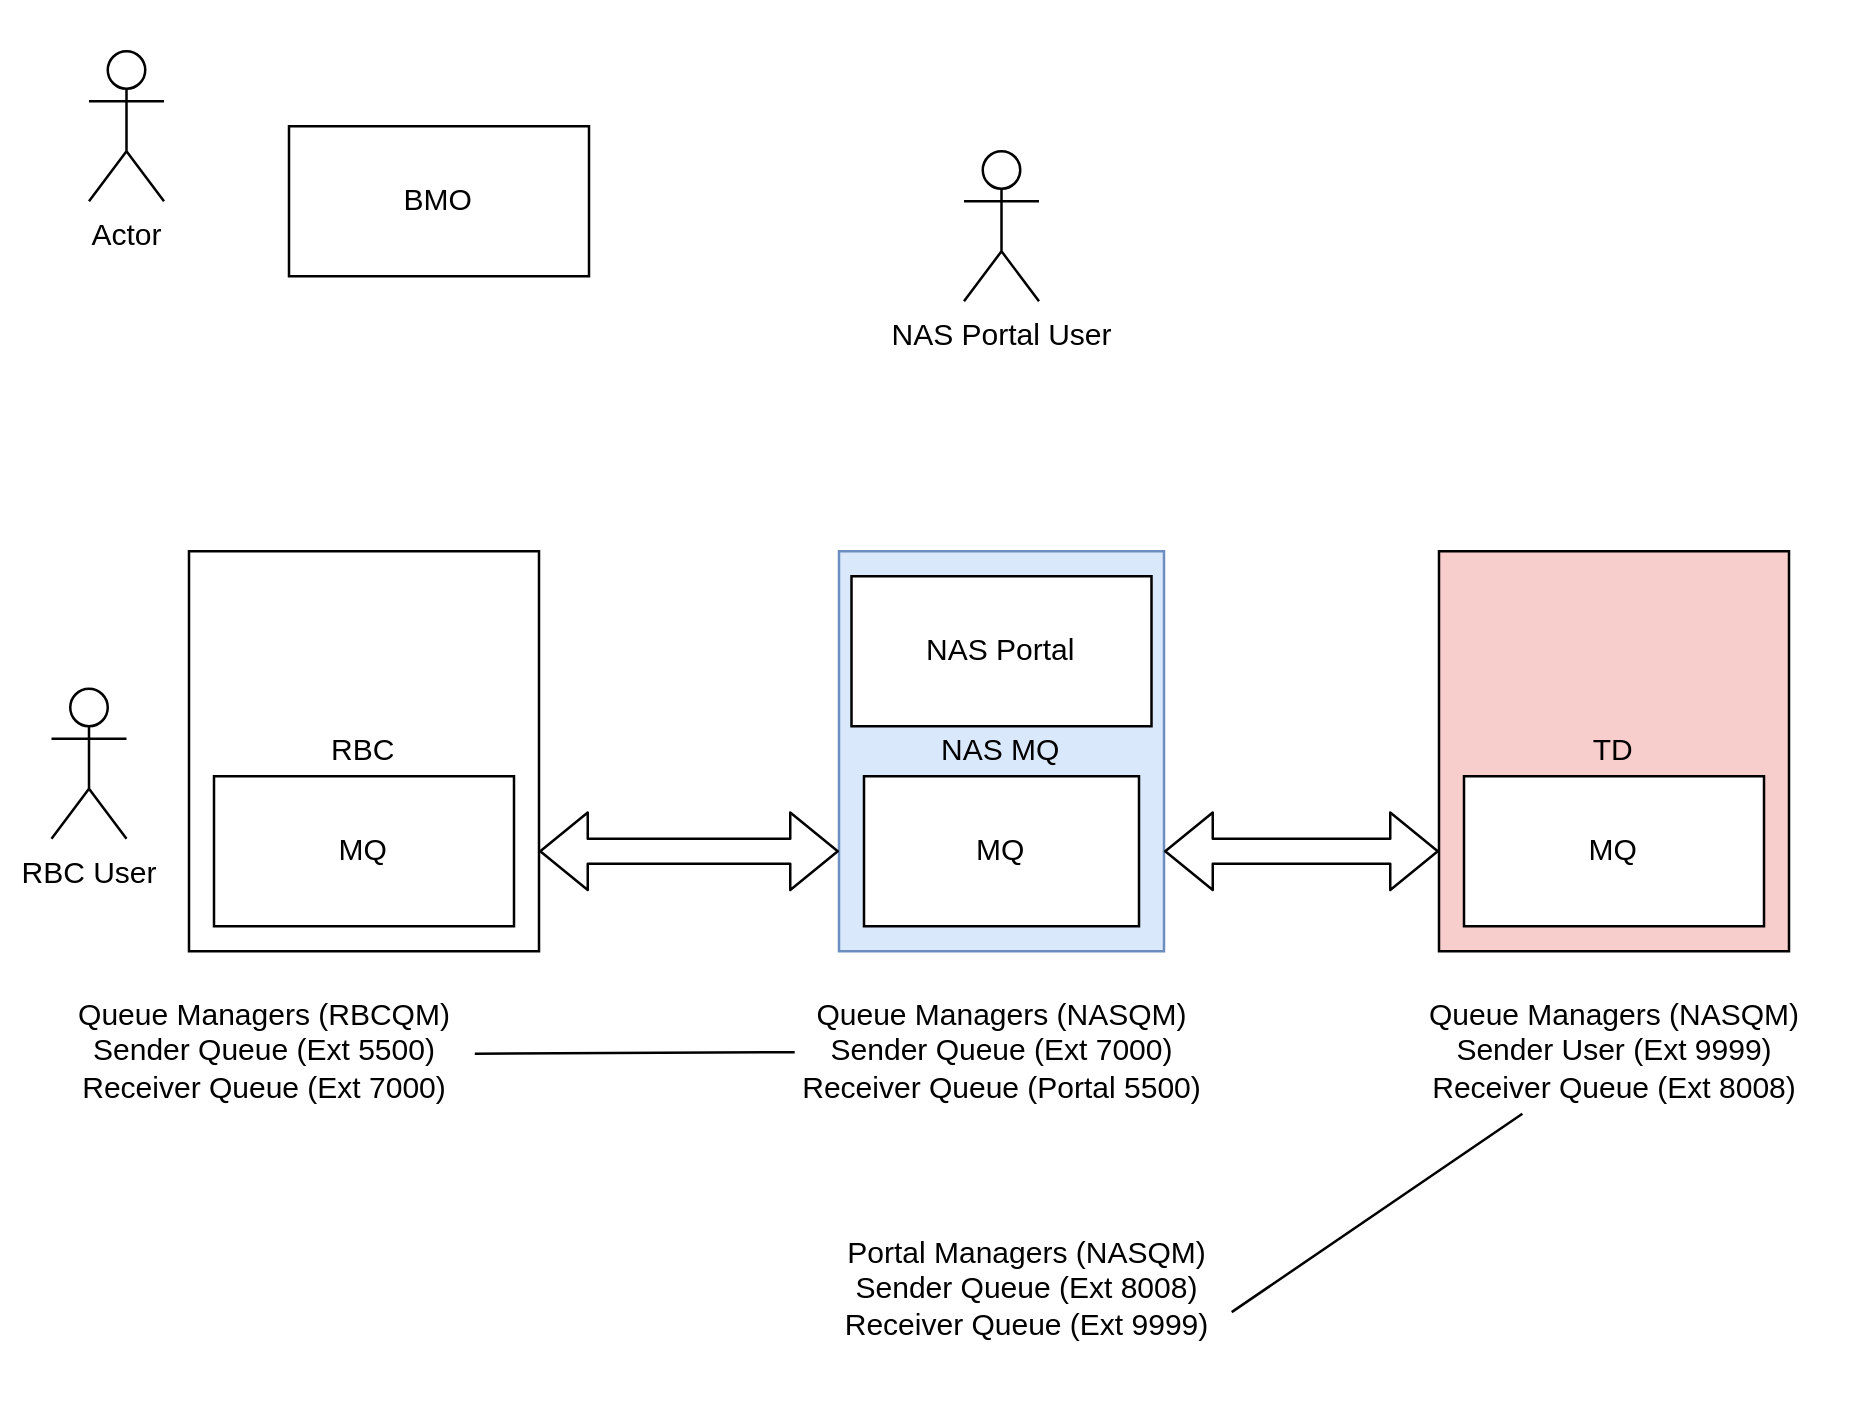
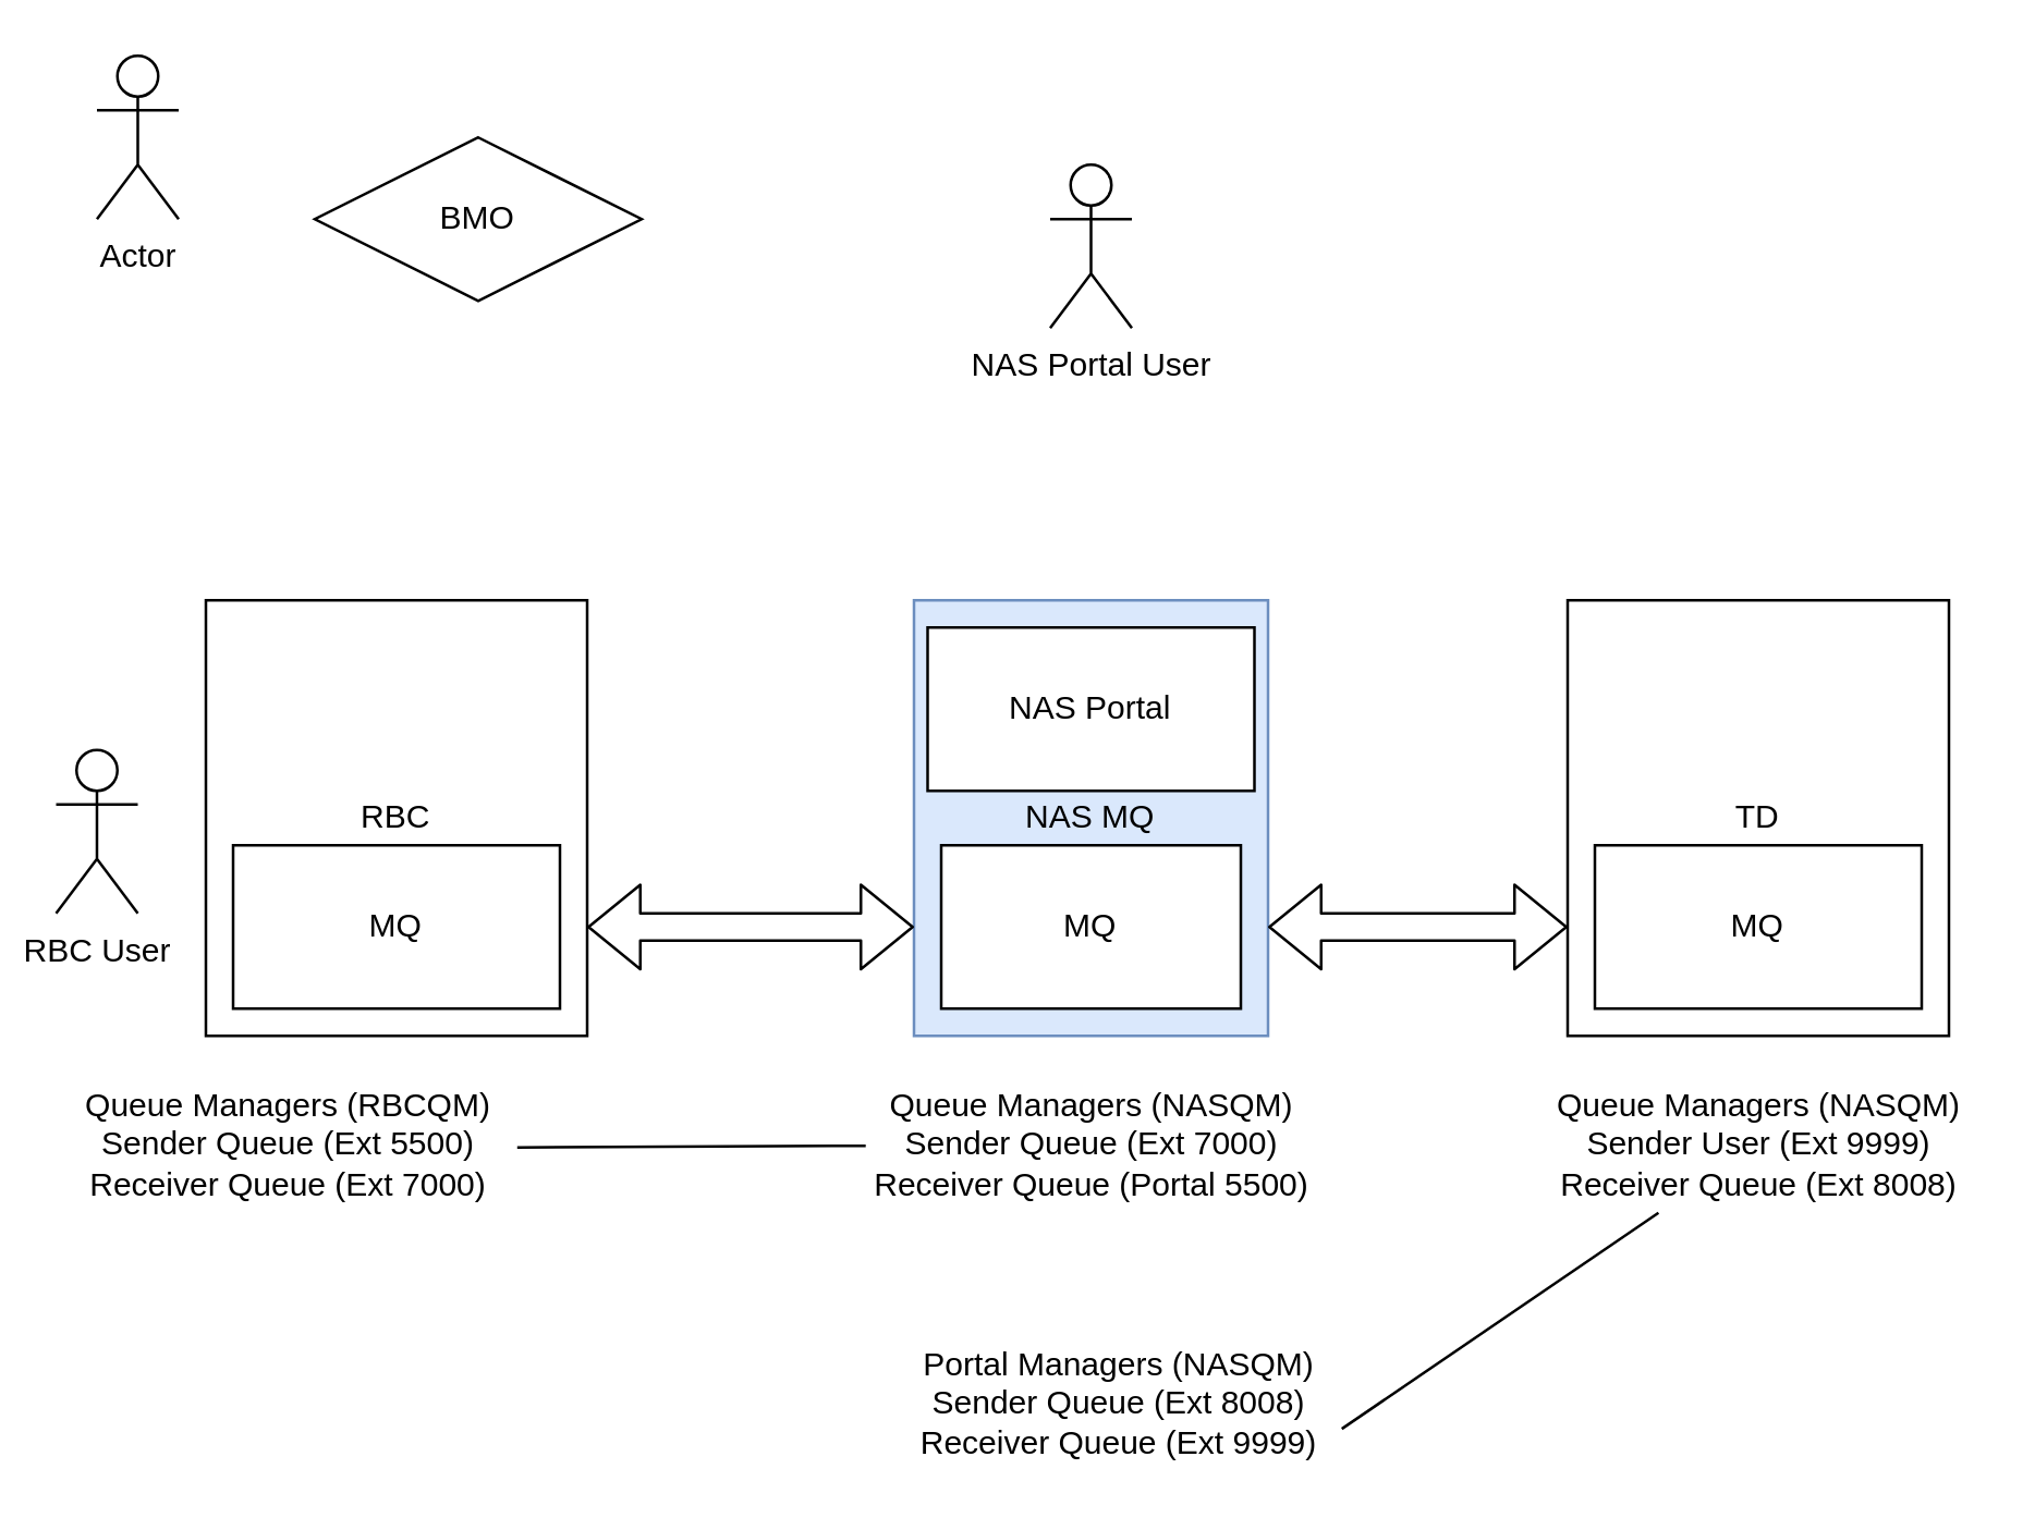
  <mxCell id="0" />
  <mxCell id="1" parent="0" />
  <mxCell id="2" value="RBC" style="rounded=0;whiteSpace=wrap;html=1;" vertex="1" parent="1"><mxGeometry x="75" y="220" width="140" height="160" as="geometry" /></mxCell>
  <mxCell id="3" value="NAS MQ" style="rounded=0;whiteSpace=wrap;html=1;fillColor=#dae8fc;strokeColor=#6c8ebf;" vertex="1" parent="1"><mxGeometry x="335" y="220" width="130" height="160" as="geometry" /></mxCell>
  <mxCell id="4" value="MQ" style="rounded=0;whiteSpace=wrap;html=1;" vertex="1" parent="1"><mxGeometry x="85" y="310" width="120" height="60" as="geometry" /></mxCell>
  <mxCell id="5" value="MQ" style="rounded=0;whiteSpace=wrap;html=1;" vertex="1" parent="1"><mxGeometry x="345" y="310" width="110" height="60" as="geometry" /></mxCell>
  <mxCell id="6" value="" style="shape=flexArrow;endArrow=classic;startArrow=classic;html=1;entryX=0;entryY=0.75;entryDx=0;entryDy=0;exitX=1;exitY=0.75;exitDx=0;exitDy=0;" edge="1" parent="1" source="2" target="3"><mxGeometry width="100" height="100" relative="1" as="geometry"><mxPoint x="235" y="420" as="sourcePoint" /><mxPoint x="335" y="320" as="targetPoint" /></mxGeometry></mxCell>
- <mxCell id="7" value="TD" style="rounded=0;whiteSpace=wrap;html=1;fillColor=#f8cecc;" vertex="1" parent="1"><mxGeometry x="575" y="220" width="140" height="160" as="geometry" /></mxCell>
+ <mxCell id="7" value="TD" style="rounded=0;whiteSpace=wrap;html=1;" vertex="1" parent="1"><mxGeometry x="575" y="220" width="140" height="160" as="geometry" /></mxCell>
  <mxCell id="8" value="MQ" style="rounded=0;whiteSpace=wrap;html=1;" vertex="1" parent="1"><mxGeometry x="585" y="310" width="120" height="60" as="geometry" /></mxCell>
  <mxCell id="9" value="" style="shape=flexArrow;endArrow=classic;startArrow=classic;html=1;exitX=1;exitY=0.75;exitDx=0;exitDy=0;entryX=0;entryY=0.75;entryDx=0;entryDy=0;" edge="1" parent="1" source="3" target="7"><mxGeometry width="100" height="100" relative="1" as="geometry"><mxPoint x="545" y="370" as="sourcePoint" /><mxPoint x="645" y="270" as="targetPoint" /></mxGeometry></mxCell>
  <mxCell id="10" value="Queue Managers (RBCQM)&lt;br&gt;Sender Queue (Ext 5500)&lt;br&gt;Receiver Queue (Ext 7000)" style="text;html=1;align=center;verticalAlign=middle;resizable=0;points=[];autosize=1;strokeColor=none;" vertex="1" parent="1"><mxGeometry x="25" y="395" width="160" height="50" as="geometry" /></mxCell>
  <mxCell id="11" value="Queue Managers (NASQM)&lt;br&gt;Sender Queue (Ext 7000)&lt;br&gt;Receiver Queue (Portal 5500)" style="text;html=1;align=center;verticalAlign=middle;resizable=0;points=[];autosize=1;strokeColor=none;" vertex="1" parent="1"><mxGeometry x="320" y="395" width="160" height="50" as="geometry" /></mxCell>
  <mxCell id="12" value="" style="endArrow=none;html=1;exitX=1.027;exitY=0.52;exitDx=0;exitDy=0;exitPerimeter=0;entryX=-0.017;entryY=0.507;entryDx=0;entryDy=0;entryPerimeter=0;" edge="1" parent="1" source="10" target="11"><mxGeometry width="50" height="50" relative="1" as="geometry"><mxPoint x="325" y="220" as="sourcePoint" /><mxPoint x="375" y="170" as="targetPoint" /></mxGeometry></mxCell>
  <mxCell id="13" value="Portal Managers (NASQM)&lt;br&gt;Sender Queue (Ext 8008)&lt;br&gt;Receiver Queue (Ext 9999)" style="text;html=1;align=center;verticalAlign=middle;resizable=0;points=[];autosize=1;strokeColor=none;" vertex="1" parent="1"><mxGeometry x="330" y="490" width="160" height="50" as="geometry" /></mxCell>
  <mxCell id="14" value="Queue Managers (NASQM)&lt;br&gt;Sender User (Ext 9999)&lt;br&gt;Receiver Queue (Ext 8008)" style="text;html=1;align=center;verticalAlign=middle;resizable=0;points=[];autosize=1;strokeColor=none;" vertex="1" parent="1"><mxGeometry x="565" y="395" width="160" height="50" as="geometry" /></mxCell>
  <mxCell id="15" value="" style="endArrow=none;html=1;exitX=1.013;exitY=0.687;exitDx=0;exitDy=0;exitPerimeter=0;" edge="1" parent="1" source="13" target="14"><mxGeometry width="50" height="50" relative="1" as="geometry"><mxPoint x="325" y="360" as="sourcePoint" /><mxPoint x="375" y="310" as="targetPoint" /></mxGeometry></mxCell>
  <mxCell id="16" value="NAS Portal User" style="shape=umlActor;verticalLabelPosition=bottom;verticalAlign=top;html=1;outlineConnect=0;" vertex="1" parent="1"><mxGeometry x="385" y="60" width="30" height="60" as="geometry" /></mxCell>
  <mxCell id="17" value="RBC User" style="shape=umlActor;verticalLabelPosition=bottom;verticalAlign=top;html=1;outlineConnect=0;" vertex="1" parent="1"><mxGeometry x="20" y="275" width="30" height="60" as="geometry" /></mxCell>
- <mxCell id="18" value="BMO" style="rounded=0;whiteSpace=wrap;html=1;" vertex="1" parent="1"><mxGeometry x="115" y="50" width="120" height="60" as="geometry" /></mxCell>
+ <mxCell id="18" value="BMO" style="rhombus;whiteSpace=wrap;html=1;" vertex="1" parent="1"><mxGeometry x="115" y="50" width="120" height="60" as="geometry" /></mxCell>
  <mxCell id="19" value="Actor" style="shape=umlActor;verticalLabelPosition=bottom;verticalAlign=top;html=1;outlineConnect=0;" vertex="1" parent="1"><mxGeometry x="35" y="20" width="30" height="60" as="geometry" /></mxCell>
  <mxCell id="20" value="NAS Portal" style="rounded=0;whiteSpace=wrap;html=1;" vertex="1" parent="1"><mxGeometry x="340" y="230" width="120" height="60" as="geometry" /></mxCell>
